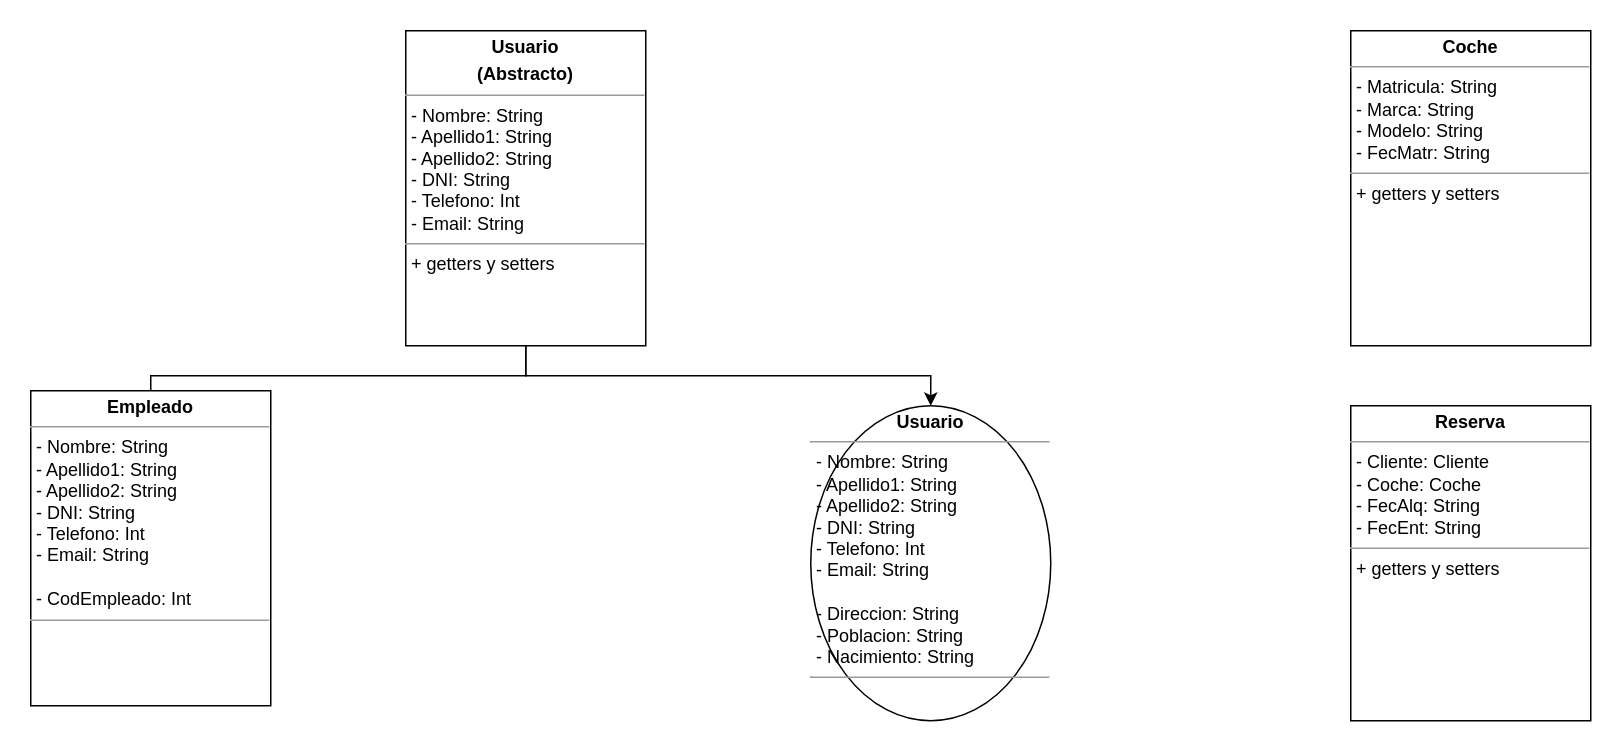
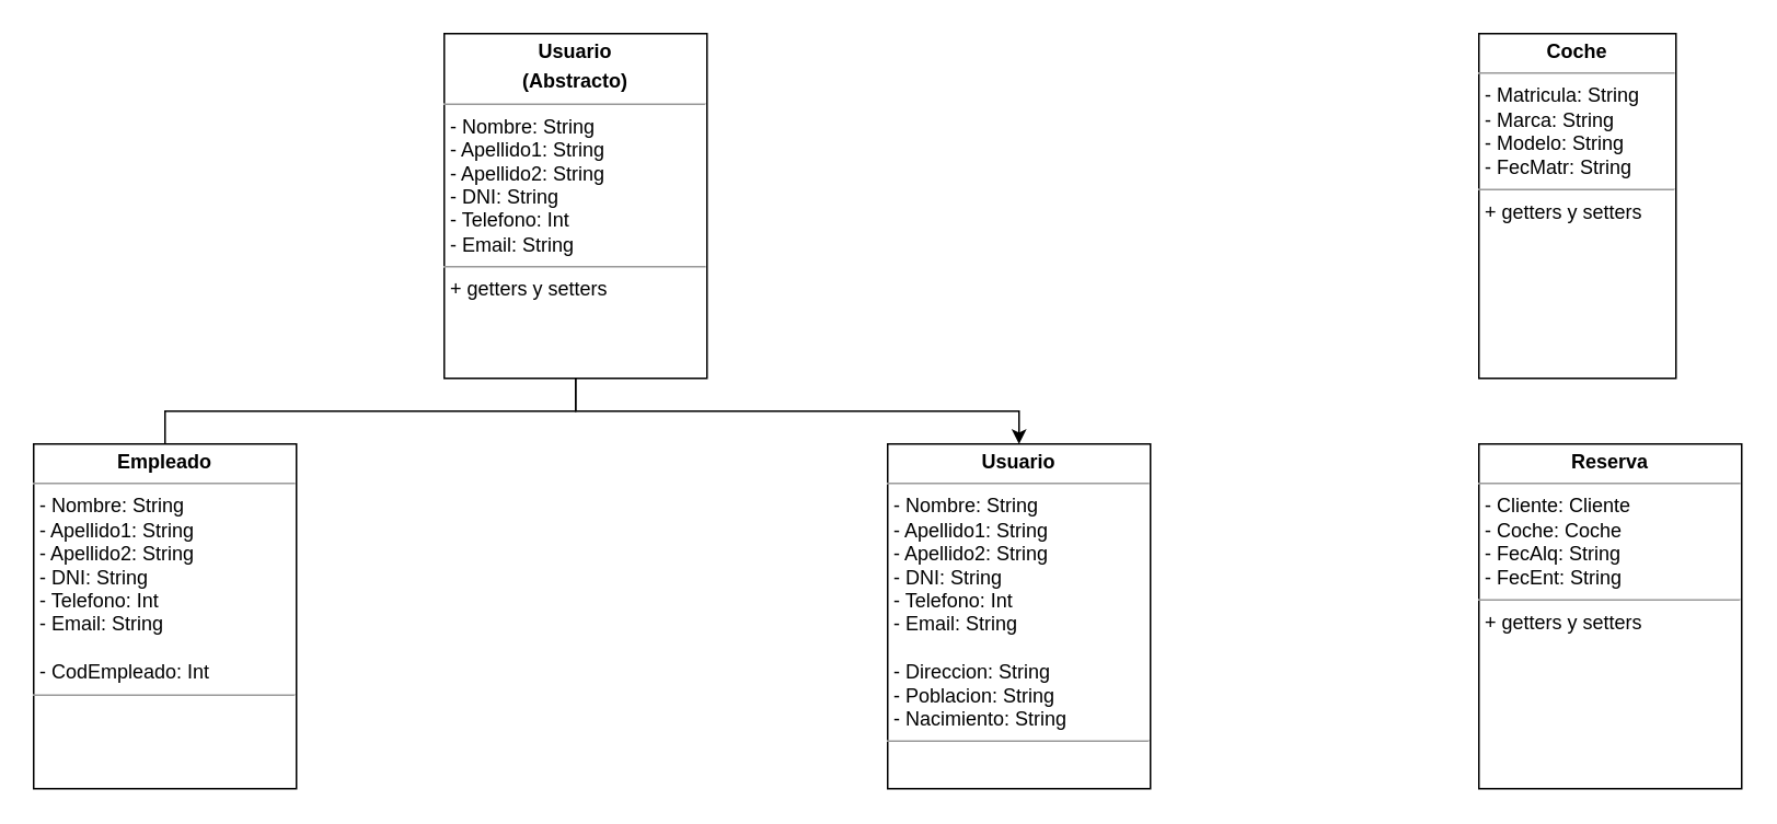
  <mxCell id="0" />
  <mxCell id="1" parent="0" />
  <mxCell id="2" style="edgeStyle=orthogonalEdgeStyle;rounded=0;orthogonalLoop=1;jettySize=auto;html=1;entryX=0.5;entryY=0;entryDx=0;entryDy=0;endArrow=none;" parent="1" source="3" target="4" edge="1"><mxGeometry relative="1" as="geometry"><mxPoint x="350" y="260" as="targetPoint" /><Array as="points"><mxPoint x="350" y="250" /><mxPoint x="100" y="250" /></Array></mxGeometry></mxCell>
  <mxCell id="3" value="&lt;p style=&quot;margin: 0px ; margin-top: 4px ; text-align: center&quot;&gt;&lt;b&gt;Usuario&lt;/b&gt;&lt;/p&gt;&lt;p style=&quot;margin: 0px ; margin-top: 4px ; text-align: center&quot;&gt;&lt;b&gt;(Abstracto)&lt;br&gt;&lt;/b&gt;&lt;/p&gt;&lt;hr size=&quot;1&quot;&gt;&lt;p style=&quot;margin: 0px ; margin-left: 4px&quot;&gt;- Nombre: String&lt;br&gt;&lt;/p&gt;&lt;p style=&quot;margin: 0px ; margin-left: 4px&quot;&gt;- Apellido1: String&lt;/p&gt;&lt;p style=&quot;margin: 0px ; margin-left: 4px&quot;&gt;- Apellido2: String&lt;/p&gt;&lt;p style=&quot;margin: 0px ; margin-left: 4px&quot;&gt;- DNI: String&lt;/p&gt;&lt;p style=&quot;margin: 0px ; margin-left: 4px&quot;&gt;- Telefono: Int&lt;/p&gt;&lt;p style=&quot;margin: 0px ; margin-left: 4px&quot;&gt;- Email: String&lt;/p&gt;&lt;hr size=&quot;1&quot;&gt;&lt;p style=&quot;margin: 0px ; margin-left: 4px&quot;&gt;+ getters y setters&lt;br&gt;&lt;/p&gt;" style="verticalAlign=top;align=left;overflow=fill;fontSize=12;fontFamily=Helvetica;html=1;" parent="1" vertex="1"><mxGeometry x="270" y="20" width="160" height="210" as="geometry" /></mxCell>
- <mxCell id="4" value="&lt;p style=&quot;margin: 0px ; margin-top: 4px ; text-align: center&quot;&gt;&lt;b&gt;Empleado&lt;/b&gt;&lt;br&gt;&lt;/p&gt;&lt;hr size=&quot;1&quot;&gt;&lt;p style=&quot;margin: 0px ; margin-left: 4px&quot;&gt;- Nombre: String&lt;br&gt;&lt;/p&gt;&lt;p style=&quot;margin: 0px ; margin-left: 4px&quot;&gt;- Apellido1: String&lt;/p&gt;&lt;p style=&quot;margin: 0px ; margin-left: 4px&quot;&gt;- Apellido2: String&lt;/p&gt;&lt;p style=&quot;margin: 0px ; margin-left: 4px&quot;&gt;- DNI: String&lt;/p&gt;&lt;p style=&quot;margin: 0px ; margin-left: 4px&quot;&gt;- Telefono: Int&lt;/p&gt;&lt;p style=&quot;margin: 0px ; margin-left: 4px&quot;&gt;- Email: String&lt;/p&gt;&lt;p style=&quot;margin: 0px ; margin-left: 4px&quot;&gt;&lt;br&gt;&lt;/p&gt;&lt;p style=&quot;margin: 0px ; margin-left: 4px&quot;&gt;- CodEmpleado: Int&lt;br&gt;&lt;/p&gt;&lt;hr size=&quot;1&quot;&gt;&lt;p style=&quot;margin: 0px ; margin-left: 4px&quot;&gt;&lt;br&gt;&lt;/p&gt;" style="verticalAlign=top;align=left;overflow=fill;fontSize=12;fontFamily=Helvetica;html=1;" vertex="1" parent="1"><mxGeometry x="20" y="260" width="160" height="210" as="geometry" /></mxCell>
- <mxCell id="5" value="&lt;p style=&quot;margin: 0px ; margin-top: 4px ; text-align: center&quot;&gt;&lt;b&gt;Usuario&lt;/b&gt;&lt;/p&gt;&lt;hr size=&quot;1&quot;&gt;&lt;p style=&quot;margin: 0px ; margin-left: 4px&quot;&gt;- Nombre: String&lt;br&gt;&lt;/p&gt;&lt;p style=&quot;margin: 0px ; margin-left: 4px&quot;&gt;- Apellido1: String&lt;/p&gt;&lt;p style=&quot;margin: 0px ; margin-left: 4px&quot;&gt;- Apellido2: String&lt;/p&gt;&lt;p style=&quot;margin: 0px ; margin-left: 4px&quot;&gt;- DNI: String&lt;/p&gt;&lt;p style=&quot;margin: 0px ; margin-left: 4px&quot;&gt;- Telefono: Int&lt;/p&gt;&lt;p style=&quot;margin: 0px ; margin-left: 4px&quot;&gt;- Email: String&lt;/p&gt;&lt;p style=&quot;margin: 0px ; margin-left: 4px&quot;&gt;&lt;br&gt;&lt;/p&gt;&lt;p style=&quot;margin: 0px ; margin-left: 4px&quot;&gt;- Direccion: String&lt;br&gt;&lt;/p&gt;&lt;p style=&quot;margin: 0px ; margin-left: 4px&quot;&gt;- Poblacion: String&lt;br&gt;&lt;/p&gt;&lt;p style=&quot;margin: 0px ; margin-left: 4px&quot;&gt;- Nacimiento: String&lt;br&gt;&lt;/p&gt;&lt;hr size=&quot;1&quot;&gt;" style="ellipse;verticalAlign=top;align=left;overflow=fill;fontSize=12;fontFamily=Helvetica;html=1;" vertex="1" parent="1"><mxGeometry x="540" y="270" width="160" height="210" as="geometry" /></mxCell>
+ <mxCell id="4" value="&lt;p style=&quot;margin: 0px ; margin-top: 4px ; text-align: center&quot;&gt;&lt;b&gt;Empleado&lt;/b&gt;&lt;br&gt;&lt;/p&gt;&lt;hr size=&quot;1&quot;&gt;&lt;p style=&quot;margin: 0px ; margin-left: 4px&quot;&gt;- Nombre: String&lt;br&gt;&lt;/p&gt;&lt;p style=&quot;margin: 0px ; margin-left: 4px&quot;&gt;- Apellido1: String&lt;/p&gt;&lt;p style=&quot;margin: 0px ; margin-left: 4px&quot;&gt;- Apellido2: String&lt;/p&gt;&lt;p style=&quot;margin: 0px ; margin-left: 4px&quot;&gt;- DNI: String&lt;/p&gt;&lt;p style=&quot;margin: 0px ; margin-left: 4px&quot;&gt;- Telefono: Int&lt;/p&gt;&lt;p style=&quot;margin: 0px ; margin-left: 4px&quot;&gt;- Email: String&lt;/p&gt;&lt;p style=&quot;margin: 0px ; margin-left: 4px&quot;&gt;&lt;br&gt;&lt;/p&gt;&lt;p style=&quot;margin: 0px ; margin-left: 4px&quot;&gt;- CodEmpleado: Int&lt;br&gt;&lt;/p&gt;&lt;hr size=&quot;1&quot;&gt;&lt;p style=&quot;margin: 0px ; margin-left: 4px&quot;&gt;&lt;br&gt;&lt;/p&gt;" style="verticalAlign=top;align=left;overflow=fill;fontSize=12;fontFamily=Helvetica;html=1;" vertex="1" parent="1"><mxGeometry x="20" y="270" width="160" height="210" as="geometry" /></mxCell>
+ <mxCell id="5" value="&lt;p style=&quot;margin: 0px ; margin-top: 4px ; text-align: center&quot;&gt;&lt;b&gt;Usuario&lt;/b&gt;&lt;/p&gt;&lt;hr size=&quot;1&quot;&gt;&lt;p style=&quot;margin: 0px ; margin-left: 4px&quot;&gt;- Nombre: String&lt;br&gt;&lt;/p&gt;&lt;p style=&quot;margin: 0px ; margin-left: 4px&quot;&gt;- Apellido1: String&lt;/p&gt;&lt;p style=&quot;margin: 0px ; margin-left: 4px&quot;&gt;- Apellido2: String&lt;/p&gt;&lt;p style=&quot;margin: 0px ; margin-left: 4px&quot;&gt;- DNI: String&lt;/p&gt;&lt;p style=&quot;margin: 0px ; margin-left: 4px&quot;&gt;- Telefono: Int&lt;/p&gt;&lt;p style=&quot;margin: 0px ; margin-left: 4px&quot;&gt;- Email: String&lt;/p&gt;&lt;p style=&quot;margin: 0px ; margin-left: 4px&quot;&gt;&lt;br&gt;&lt;/p&gt;&lt;p style=&quot;margin: 0px ; margin-left: 4px&quot;&gt;- Direccion: String&lt;br&gt;&lt;/p&gt;&lt;p style=&quot;margin: 0px ; margin-left: 4px&quot;&gt;- Poblacion: String&lt;br&gt;&lt;/p&gt;&lt;p style=&quot;margin: 0px ; margin-left: 4px&quot;&gt;- Nacimiento: String&lt;br&gt;&lt;/p&gt;&lt;hr size=&quot;1&quot;&gt;" style="verticalAlign=top;align=left;overflow=fill;fontSize=12;fontFamily=Helvetica;html=1;" vertex="1" parent="1"><mxGeometry x="540" y="270" width="160" height="210" as="geometry" /></mxCell>
  <mxCell id="6" style="edgeStyle=orthogonalEdgeStyle;rounded=0;orthogonalLoop=1;jettySize=auto;html=1;entryX=0.5;entryY=0;entryDx=0;entryDy=0;" edge="1" parent="1" target="5"><mxGeometry relative="1" as="geometry"><mxPoint x="350" y="230" as="sourcePoint" /><mxPoint x="100" y="270" as="targetPoint" /><Array as="points"><mxPoint x="350" y="250" /><mxPoint x="620" y="250" /></Array></mxGeometry></mxCell>
- <mxCell id="7" value="&lt;p style=&quot;margin: 0px ; margin-top: 4px ; text-align: center&quot;&gt;&lt;b&gt;Coche&lt;/b&gt;&lt;br&gt;&lt;/p&gt;&lt;hr size=&quot;1&quot;&gt;&lt;p style=&quot;margin: 0px ; margin-left: 4px&quot;&gt;- Matricula: String&lt;br&gt;&lt;/p&gt;&lt;p style=&quot;margin: 0px ; margin-left: 4px&quot;&gt;- Marca: String&lt;/p&gt;&lt;p style=&quot;margin: 0px ; margin-left: 4px&quot;&gt;- Modelo: String&lt;/p&gt;&lt;p style=&quot;margin: 0px ; margin-left: 4px&quot;&gt;- FecMatr: String&lt;/p&gt;&lt;hr size=&quot;1&quot;&gt;&lt;p style=&quot;margin: 0px ; margin-left: 4px&quot;&gt;+ getters y setters&lt;br&gt;&lt;/p&gt;" style="verticalAlign=top;align=left;overflow=fill;fontSize=12;fontFamily=Helvetica;html=1;" vertex="1" parent="1"><mxGeometry x="900" y="20" width="160" height="210" as="geometry" /></mxCell>
+ <mxCell id="7" value="&lt;p style=&quot;margin: 0px ; margin-top: 4px ; text-align: center&quot;&gt;&lt;b&gt;Coche&lt;/b&gt;&lt;br&gt;&lt;/p&gt;&lt;hr size=&quot;1&quot;&gt;&lt;p style=&quot;margin: 0px ; margin-left: 4px&quot;&gt;- Matricula: String&lt;br&gt;&lt;/p&gt;&lt;p style=&quot;margin: 0px ; margin-left: 4px&quot;&gt;- Marca: String&lt;/p&gt;&lt;p style=&quot;margin: 0px ; margin-left: 4px&quot;&gt;- Modelo: String&lt;/p&gt;&lt;p style=&quot;margin: 0px ; margin-left: 4px&quot;&gt;- FecMatr: String&lt;/p&gt;&lt;hr size=&quot;1&quot;&gt;&lt;p style=&quot;margin: 0px ; margin-left: 4px&quot;&gt;+ getters y setters&lt;br&gt;&lt;/p&gt;" style="verticalAlign=top;align=left;overflow=fill;fontSize=12;fontFamily=Helvetica;html=1;" vertex="1" parent="1"><mxGeometry x="900" y="20" width="120" height="210" as="geometry" /></mxCell>
  <mxCell id="8" value="&lt;p style=&quot;margin: 0px ; margin-top: 4px ; text-align: center&quot;&gt;&lt;b&gt;Reserva&lt;/b&gt;&lt;br&gt;&lt;/p&gt;&lt;hr size=&quot;1&quot;&gt;&lt;p style=&quot;margin: 0px ; margin-left: 4px&quot;&gt;- Cliente: Cliente&lt;/p&gt;&lt;p style=&quot;margin: 0px ; margin-left: 4px&quot;&gt;- Coche: Coche&lt;/p&gt;&lt;p style=&quot;margin: 0px ; margin-left: 4px&quot;&gt;- FecAlq: String&lt;/p&gt;&lt;p style=&quot;margin: 0px ; margin-left: 4px&quot;&gt;- FecEnt: String&lt;br&gt;&lt;/p&gt;&lt;hr size=&quot;1&quot;&gt;&lt;p style=&quot;margin: 0px ; margin-left: 4px&quot;&gt;+ getters y setters&lt;br&gt;&lt;/p&gt;" style="verticalAlign=top;align=left;overflow=fill;fontSize=12;fontFamily=Helvetica;html=1;" vertex="1" parent="1"><mxGeometry x="900" y="270" width="160" height="210" as="geometry" /></mxCell>
